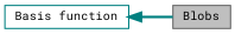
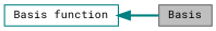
  digraph {
    rankdir=LR
    fontname="Roboto Mono"
    node [fontname="Roboto Mono" fontsize=10 shape=record style=filled]
    n1 [color=teal fillcolor=white height=0.2 label="Basis function" width=0.4]
-   n2 [color=gray40 fillcolor=grey75 fontcolor=black height=0.2 label=Blobs width=0.4]
+   n2 [color=gray40 fillcolor=grey75 fontcolor=black height=0.2 label=Basis width=0.4]
    n1 -> n2 [dir=back fontname="Roboto Mono" fontsize=10 labelfontname=Helvetica labelfontsize=10 shape=plaintext style=bold color=teal]
  }
